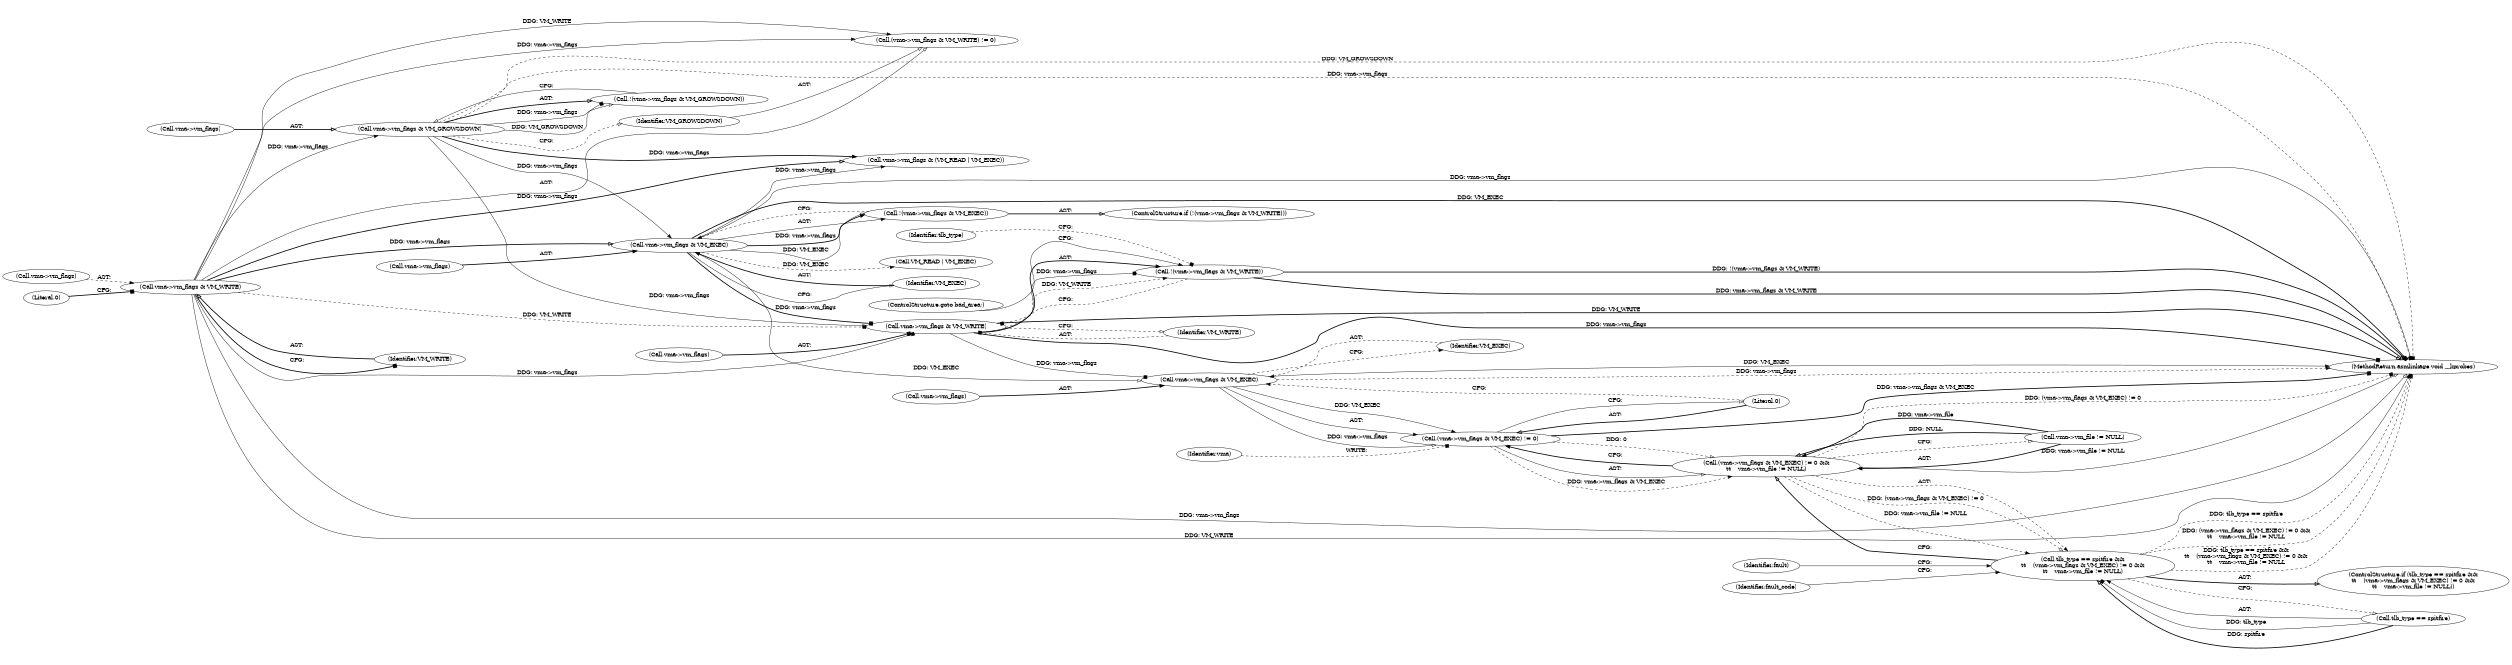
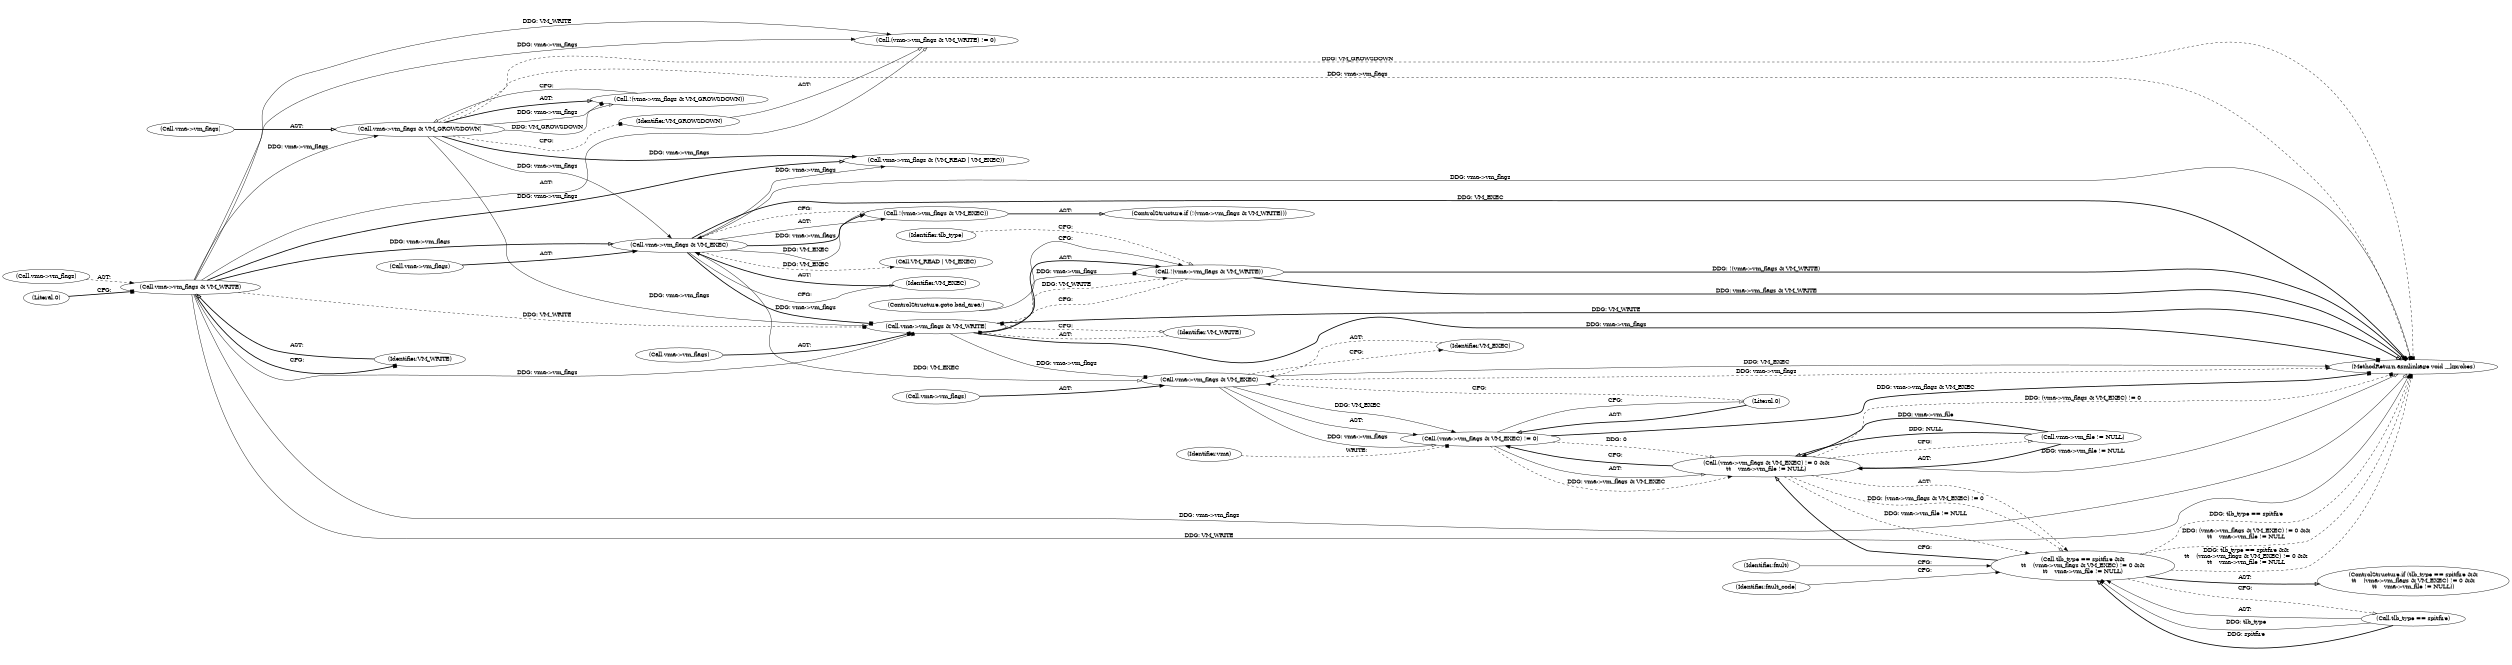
  digraph {
    rankdir=LR
    edge [arrowhead=normal style=solid]
    n1 [label="(Call,vma->vm_flags & VM_WRITE)"]
    n2 [label="(Call,!(vma->vm_flags & VM_WRITE))"]
    n3 [label="(Call,vma->vm_flags & VM_EXEC)"]
    n4 [label="(MethodReturn,asmlinkage void __kprobes)"]
    n5 [label="(Identifier,VM_WRITE)"]
    n6 [label="(Call,(vma->vm_flags & VM_EXEC) != 0)"]
    n7 [label="(Identifier,VM_EXEC)"]
    n8 [label="(Call,vma->vm_flags & VM_EXEC)"]
    n9 [label="(Identifier,VM_EXEC)"]
    n10 [label="(Call,VM_READ | VM_EXEC)"]
    n11 [label="(Call,vma->vm_flags & (VM_READ | VM_EXEC))"]
    n12 [label="(Call,!(vma->vm_flags & VM_EXEC))"]
    n13 [label="(ControlStructure,if (!(vma->vm_flags & VM_WRITE)))"]
    n14 [label="(Call,vma->vm_flags & VM_WRITE)"]
    n15 [label="(Call,vma->vm_flags & VM_GROWSDOWN)"]
    n16 [label="(Identifier,VM_WRITE)"]
    n17 [label="(Call,(vma->vm_flags & VM_WRITE) != 0)"]
    n18 [label="(Identifier,VM_GROWSDOWN)"]
    n19 [label="(Call,!(vma->vm_flags & VM_GROWSDOWN))"]
    n20 [label="(Call,(vma->vm_flags & VM_EXEC) != 0 &&\n\t\t    vma->vm_file != NULL)"]
    n21 [label="(Literal,0)"]
    n22 [label="(Call,tlb_type == spitfire &&\n\t\t    (vma->vm_flags & VM_EXEC) != 0 &&\n\t\t    vma->vm_file != NULL)"]
    n23 [label="(Call,vma->vm_file != NULL)"]
    n24 [label="(ControlStructure,if (tlb_type == spitfire &&\n\t\t    (vma->vm_flags & VM_EXEC) != 0 &&\n\t\t    vma->vm_file != NULL))"]
    n25 [label="(Call,tlb_type == spitfire)"]
    n26 [label="(Identifier,tlb_type)"]
    n27 [label="(Identifier,fault)"]
    n28 [label="(Call,vma->vm_flags)"]
    n29 [label="(Literal,0)"]
    n30 [label="(Identifier,fault_code)"]
    n31 [label="(Identifier,vma)"]
    n32 [label="(Call,vma->vm_flags)"]
    n33 [label="(Call,vma->vm_flags)"]
    n34 [label="(ControlStructure,goto bad_area;)"]
    n35 [label="(Call,vma->vm_flags)"]
    n36 [label="(Call,vma->vm_flags)"]
    n1 -> n2 [label="AST: " style=bold]
    n1 -> n2 [arrowhead=box label="DDG: vma->vm_flags"]
    n1 -> n2 [label="DDG: VM_WRITE" style=dashed]
    n1 -> n3 [arrowhead=box label="DDG: vma->vm_flags"]
    n1 -> n4 [arrowhead=onormal label="DDG: VM_WRITE" style=bold]
    n1 -> n4 [arrowhead=box label="DDG: vma->vm_flags" style=bold]
    n1 -> n5 [arrowhead=onormal label="CFG: " style=dashed]
    n2 -> n1 [arrowhead=box label="CFG: " style=dashed]
    n2 -> n4 [arrowhead=onormal label="DDG: vma->vm_flags & VM_WRITE" style=bold]
    n2 -> n4 [label="DDG: !(vma->vm_flags & VM_WRITE)" style=bold]
    n3 -> n4 [label="DDG: VM_EXEC"]
    n3 -> n4 [label="DDG: vma->vm_flags" style=dashed]
    n3 -> n6 [label="AST: "]
    n3 -> n6 [arrowhead=onormal label="DDG: vma->vm_flags"]
    n3 -> n6 [label="DDG: VM_EXEC"]
    n3 -> n7 [label="CFG: " style=dashed]
    n5 -> n1 [arrowhead=box label="AST: " style=dashed]
    n6 -> n4 [arrowhead=box label="DDG: vma->vm_flags & VM_EXEC" style=bold]
    n6 -> n20 [arrowhead=onormal label="AST: "]
    n6 -> n20 [label="DDG: vma->vm_flags & VM_EXEC" style=dashed]
    n6 -> n20 [arrowhead=onormal label="DDG: 0" style=dashed]
    n6 -> n21 [arrowhead=onormal label="CFG: "]
    n7 -> n3 [label="AST: " style=dashed]
    n8 -> n1 [arrowhead=box label="DDG: vma->vm_flags" style=bold]
    n8 -> n3 [arrowhead=onormal label="DDG: VM_EXEC"]
    n8 -> n4 [arrowhead=box label="DDG: vma->vm_flags"]
    n8 -> n4 [arrowhead=box label="DDG: VM_EXEC" style=bold]
    n8 -> n9 [arrowhead=onormal label="CFG: "]
    n8 -> n10 [label="DDG: VM_EXEC" style=dashed]
    n8 -> n11 [label="DDG: vma->vm_flags"]
    n8 -> n12 [label="AST: "]
    n8 -> n12 [label="DDG: vma->vm_flags" style=bold]
    n8 -> n12 [arrowhead=onormal label="DDG: VM_EXEC"]
    n9 -> n8 [label="AST: " style=bold]
    n12 -> n8 [label="CFG: " style=dashed]
    n12 -> n13 [arrowhead=onormal label="AST: " style=bold]
    n14 -> n1 [arrowhead=box label="DDG: vma->vm_flags"]
    n14 -> n1 [arrowhead=box label="DDG: VM_WRITE" style=dashed]
    n14 -> n4 [arrowhead=onormal label="DDG: vma->vm_flags"]
    n14 -> n4 [label="DDG: VM_WRITE"]
    n14 -> n8 [arrowhead=onormal label="DDG: vma->vm_flags" style=bold]
    n14 -> n11 [arrowhead=onormal label="DDG: vma->vm_flags" style=bold]
    n14 -> n15 [label="DDG: vma->vm_flags"]
    n14 -> n16 [arrowhead=box label="CFG: " style=bold]
    n14 -> n17 [arrowhead=onormal label="AST: "]
    n14 -> n17 [label="DDG: vma->vm_flags"]
    n14 -> n17 [label="DDG: VM_WRITE"]
    n15 -> n1 [arrowhead=onormal label="DDG: vma->vm_flags"]
    n15 -> n4 [arrowhead=box label="DDG: VM_GROWSDOWN" style=dashed]
    n15 -> n4 [arrowhead=box label="DDG: vma->vm_flags" style=dashed]
    n15 -> n8 [label="DDG: vma->vm_flags"]
    n15 -> n11 [label="DDG: vma->vm_flags" style=bold]
-   n15 -> n18 [arrowhead=onormal label="CFG: " style=dashed]
+   n15 -> n18 [arrowhead=box label="CFG: " style=dashed]
    n15 -> n19 [arrowhead=onormal label="AST: " style=bold]
    n15 -> n19 [arrowhead=onormal label="DDG: vma->vm_flags"]
    n15 -> n19 [arrowhead=box label="DDG: VM_GROWSDOWN"]
    n16 -> n14 [arrowhead=onormal label="AST: " style=bold]
    n18 -> n17 [arrowhead=onormal label="AST: "]
    n19 -> n15 [arrowhead=onormal label="CFG: "]
    n20 -> n4 [arrowhead=box label="DDG: (vma->vm_flags & VM_EXEC) != 0" style=dashed]
    n20 -> n4 [arrowhead=onormal label="DDG: vma->vm_file != NULL"]
    n20 -> n6 [label="CFG: " style=bold]
    n20 -> n22 [label="AST: " style=dashed]
    n20 -> n22 [arrowhead=onormal label="DDG: (vma->vm_flags & VM_EXEC) != 0" style=dashed]
    n20 -> n22 [label="DDG: vma->vm_file != NULL" style=dashed]
    n20 -> n23 [arrowhead=onormal label="CFG: " style=dashed]
    n21 -> n3 [label="CFG: " style=dashed]
    n21 -> n6 [arrowhead=onormal label="AST: " style=bold]
    n22 -> n4 [label="DDG: tlb_type == spitfire &&\n\t\t    (vma->vm_flags & VM_EXEC) != 0 &&\n\t\t    vma->vm_file != NULL" style=dashed]
    n22 -> n4 [label="DDG: tlb_type == spitfire" style=dashed]
    n22 -> n4 [arrowhead=box label="DDG: (vma->vm_flags & VM_EXEC) != 0 &&\n\t\t    vma->vm_file != NULL" style=dashed]
    n22 -> n20 [arrowhead=onormal label="CFG: " style=bold]
    n22 -> n24 [arrowhead=onormal label="AST: " style=bold]
    n22 -> n25 [arrowhead=onormal label="CFG: " style=dashed]
    n23 -> n20 [label="AST: " style=bold]
    n23 -> n20 [label="DDG: vma->vm_file" style=bold]
    n23 -> n20 [arrowhead=onormal label="DDG: NULL" style=bold]
    n25 -> n22 [label="AST: "]
    n25 -> n22 [arrowhead=box label="DDG: tlb_type"]
    n25 -> n22 [arrowhead=onormal label="DDG: spitfire" style=bold]
-   n26 -> n2 [arrowhead=box label="CFG: " style=dashed]
+   n26 -> n2 [arrowhead=onormal label="CFG: " style=dashed]
    n27 -> n22 [label="CFG: "]
    n28 -> n14 [label="AST: " style=dashed]
    n29 -> n14 [arrowhead=box label="CFG: " style=bold]
    n30 -> n22 [label="CFG: "]
    n31 -> n6 [arrowhead=box label="WRITE: " style=dashed]
    n32 -> n15 [arrowhead=onormal label="AST: " style=bold]
    n33 -> n1 [arrowhead=box label="AST: " style=bold]
    n34 -> n2 [label="CFG: "]
    n35 -> n3 [label="AST: " style=bold]
    n36 -> n8 [label="AST: " style=bold]
  }
